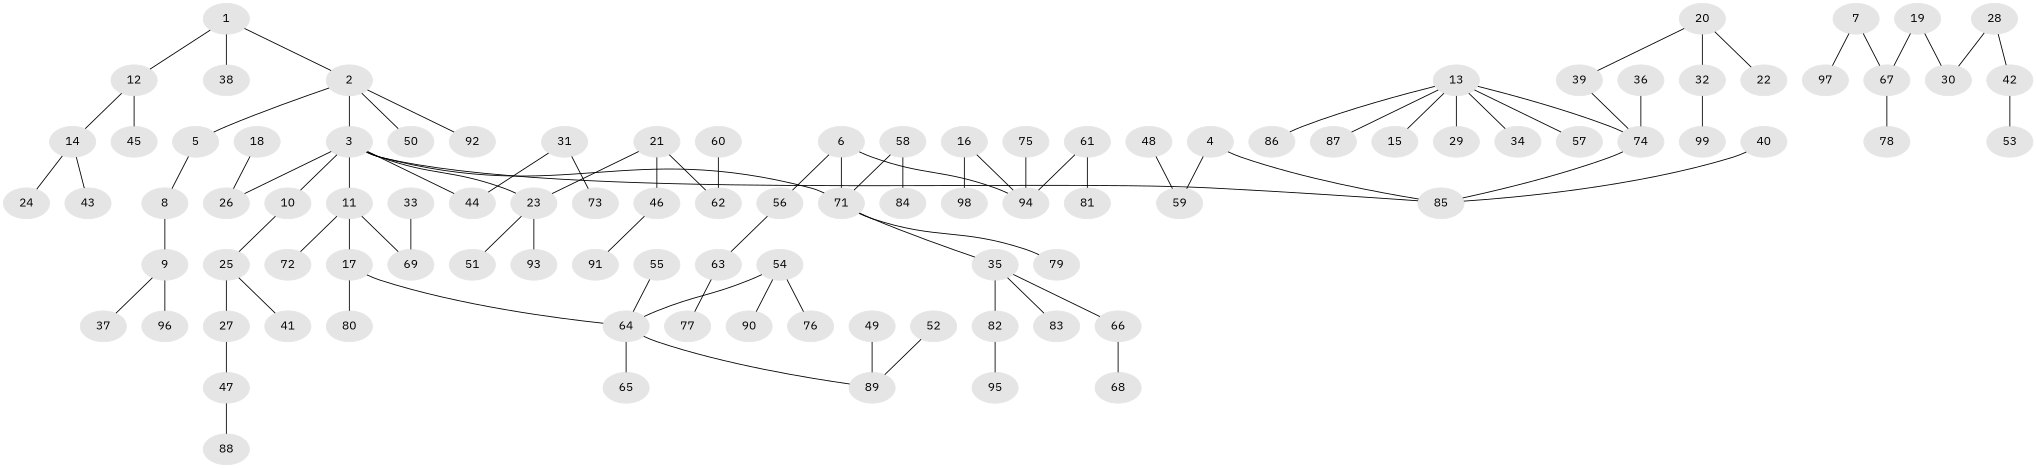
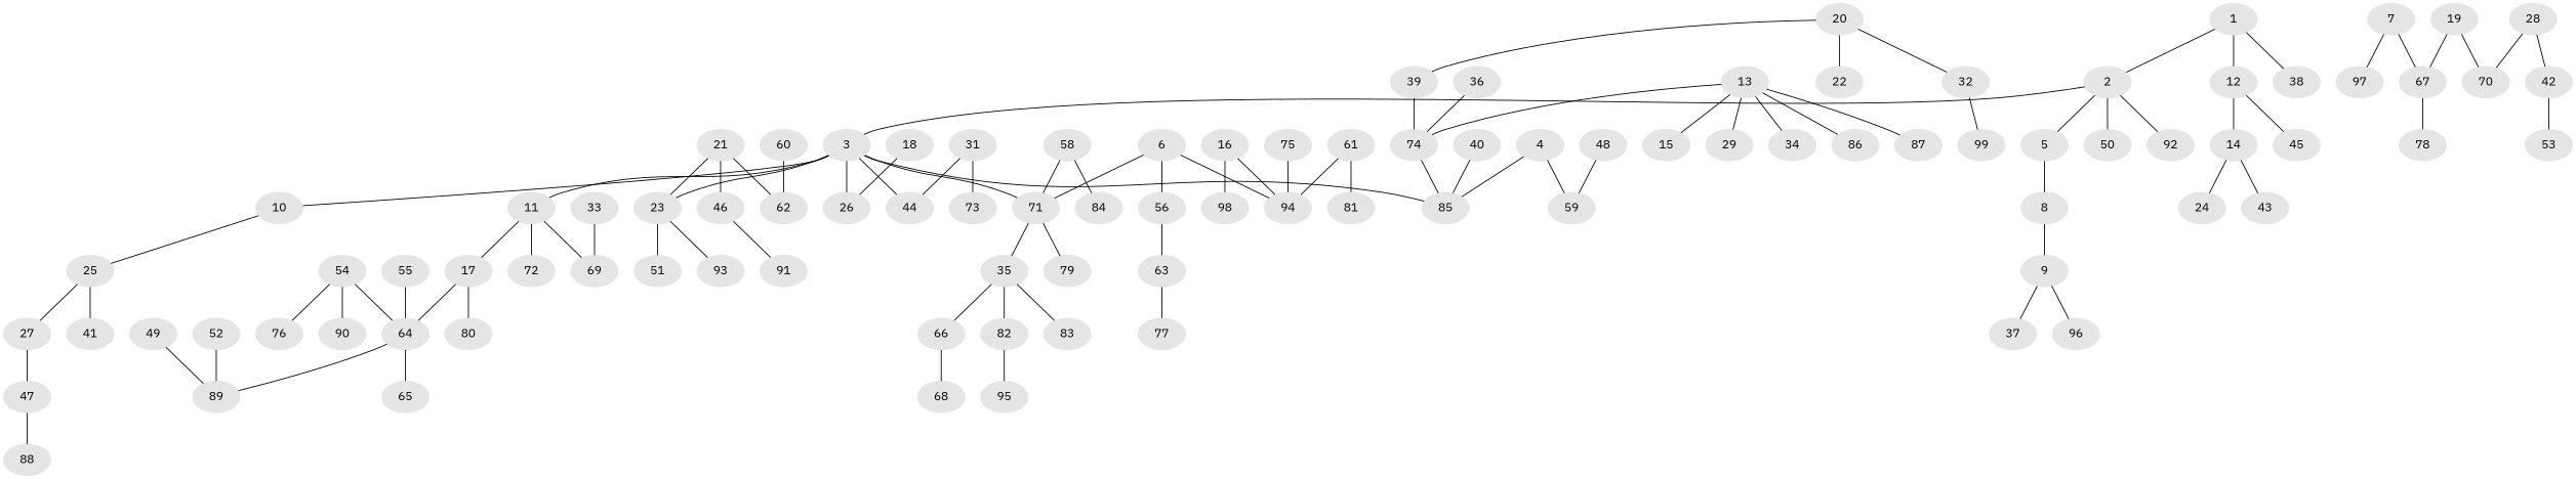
  graph {
    fontname="IBM Plex Sans"
    node [color=gray90 fontname="IBM Plex Sans" style=filled]
    edge [fontname="IBM Plex Sans" weight=1.0]
    1
    2
    12
    38
    3
    5
    50
    92
    14
    45
    10
    11
    23
    26
    44
    71
    85
    8
    25
    17
    69
    72
    51
    93
    35
    79
    4
    59
    9
    6
    56
    94
    7
    67
    97
    63
    66
    82
    83
    78
    37
    96
    27
    41
    64
    80
    24
    43
    13
    15
    29
    34
-   57
    74
    86
    87
    16
    98
    89
    65
    18
    19
-   30
+   30 [label=70]
    20
    22
    32
    39
    99
    21
    46
    62
    91
    47
    88
    28
    42
    53
    31
    73
    33
    68
    95
    36
    40
    48
    49
    52
    54
    76
    90
    55
    77
    58
    84
    60
    61
    81
    75
    1 -- 2
    1 -- 12
    1 -- 38
    2 -- 3
    2 -- 5
    2 -- 50
    2 -- 92
    12 -- 14
    12 -- 45
    3 -- 10
    3 -- 11
    3 -- 23
    3 -- 26
    3 -- 44
    3 -- 71
    3 -- 85
    5 -- 8
    14 -- 24
    14 -- 43
    10 -- 25
    11 -- 17
    11 -- 69
    11 -- 72
    23 -- 51
    23 -- 93
    71 -- 35
    71 -- 79
    8 -- 9
    25 -- 27
    25 -- 41
    17 -- 64
    17 -- 80
    35 -- 66
    35 -- 82
    35 -- 83
    4 -- 85
    4 -- 59
    9 -- 37
    9 -- 96
    6 -- 71
    6 -- 56
    6 -- 94
    56 -- 63
    7 -- 67
    7 -- 97
    67 -- 78
    63 -- 77
    66 -- 68
    82 -- 95
    27 -- 47
    64 -- 89
    64 -- 65
    13 -- 15
    13 -- 29
    13 -- 34
-   13 -- 57
    13 -- 74
    13 -- 86
    13 -- 87
    74 -- 85
    16 -- 94
    16 -- 98
    18 -- 26
    19 -- 67
    19 -- 30
    20 -- 22
    20 -- 32
    20 -- 39
    32 -- 99
    39 -- 74
    21 -- 23
    21 -- 46
    21 -- 62
    46 -- 91
    47 -- 88
    28 -- 30
    28 -- 42
    42 -- 53
    31 -- 44
    31 -- 73
    33 -- 69
    36 -- 74
    40 -- 85
    48 -- 59
    49 -- 89
    52 -- 89
    54 -- 64
    54 -- 76
    54 -- 90
    55 -- 64
    58 -- 71
    58 -- 84
    60 -- 62
    61 -- 94
    61 -- 81
    75 -- 94
  }
